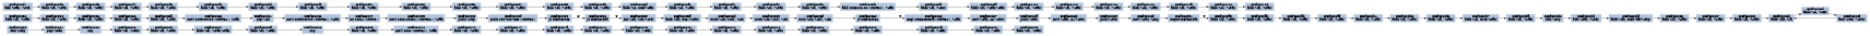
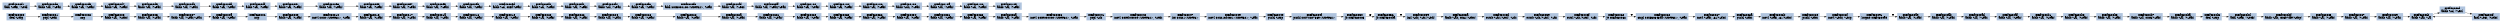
  digraph {
    rankdir=LR
    node [color=lightsteelblue fillcolor=lightsteelblue shape=rectangle style=filled]
    edge [color="#000000"]
    n1 [label="0x5f480000\ndecl %ebp"]
    n2 [label="0x5f480001\npopl %edx"]
    n3 [label="0x5f480002\nnop "]
    n4 [label="0x5f480003\naddb %al, (%ebx)"]
    n5 [label="0x5f480005\naddb %al, (%eax)"]
    n6 [label="0x5f480007\naddb %al, (%eax,%eax)"]
    n7 [label="0x5f48000a\naddb %al, (%eax)"]
    n8 [label="0x5f48000c\nnop "]
    n9 [label="0x5f48000e\naddb %al, (%eax)"]
    n10 [label="0x5f480010\nmovl $0x0<UINT32>, %eax"]
    n11 [label="0x5f480015\naddb %al, (%eax)"]
    n12 [label="0x5f480017\naddb %al, (%eax)"]
    n13 [label="0x5f48001a\naddb %al, (%eax)"]
    n14 [label="0x5f48001c\naddb %al, (%eax)"]
    n15 [label="0x5f48001e\naddb %al, (%eax)"]
    n16 [label="0x5f480020\naddb %al, (%eax)"]
    n17 [label="0x5f480022\naddb %al, (%eax)"]
    n18 [label="0x5f480024\naddb %al, (%eax)"]
    n19 [label="0x5f480026\naddb %al, (%eax)"]
    n20 [label="0x5f480028\naddb %al, (%eax)"]
    n21 [label="0x5f48002a\naddb %al, (%eax)"]
    n22 [label="0x5f48002c\naddb %al, (%eax)"]
    n23 [label="0x5f48002e\naddb %al, (%eax)"]
+   n24 [label="0x5f480030\naddb %al, (%eax)"]
    n25 [label="0x5f480032\naddb %al, (%eax)"]
    n26 [label="0x5f480034\naddb %al, (%eax)"]
    n27 [label="0x5f480036\naddb %al, (%eax)"]
    n28 [label="0x5f480038\naddb %al, (%eax)"]
    n29 [label="0x5f48003a\naddb %al, (%eax)"]
    n30 [label="0x5f48003c\nmovl $0xe000000<UINT32>, %eax"]
    n31 [label="0x5f480041\npopl %ds"]
    n32 [label="0x5f480042\nmovl $0x9b4000e<UINT32>, %edx"]
    n33 [label="0x5f480047\nint $0x21<UINT8>"]
    n34 [label="0x5f480049\nmovl $0x21cd4c01<UINT32>, %eax"]
    n35 [label="0x5f48004e\npushl %esp"]
    n36 [label="0x5f48004f\npushl $0x70207369<UINT32>"]
    n37 [label="0x5f480054\njb 0x5f4800c5"]
    n38 [label="0x5f480056\njb 0x5f4800ba"]
    n39 [label="0x5f480059\ninsl %dx, %es:(%edi)"]
    n40 [label="0x5f48005a\nandb %ah, 0x61(%ebx)"]
    n41 [label="0x5f48005d\noutsb %ds:(%esi), %dx"]
    n42 [label="0x5f48005e\noutsb %ds:(%esi), %dx"]
    n43 [label="0x5f48005f\noutsl %ds:(%esi), %dx"]
    n44 [label="0x5f480060\nje 0x5f480082"]
    n45 [label="0x5f480082\ncmpl $0x53c343da<UINT32>, %eax"]
    n46 [label="0x5f480087\nmovl %eax, -61(%ebx)"]
    n47 [label="0x5f48008a\npushl %ebx"]
    n48 [label="0x5f48008b\nmovl %eax, -61(%ebx)"]
    n49 [label="0x5f48008e\npushl %ebx"]
    n50 [label="0x5f48008f\nmovl %edx, %esp"]
    n51 [label="0x5f480091\nloopne 0x5f4800a9"]
    n52 [label="0x5f4800a9\naddb %al, (%eax)"]
    n53 [label="0x5f4800ab\naddb %al, (%eax)"]
    n54 [label="0x5f4800ad\naddb %al, (%eax)"]
    n55 [label="0x5f4800af\naddb %al, (%eax)"]
    n56 [label="0x5f4800b1\naddb %al, (%eax)"]
    n57 [label="0x5f4800b3\naddb %al, (%eax)"]
    n58 [label="0x5f4800b5\naddb %al, (%eax)"]
    n59 [label="0x5f4800b7\naddb %dl, 0x45(%eax)"]
    n60 [label="0x5f4800ba\naddb %al, (%eax)"]
    n61 [label="0x5f4800bc\ndecl %esp"]
    n62 [label="0x5f4800bd\naddl %eax, (%edx)"]
    n63 [label="0x5f4800bf\naddb %ah, 0x3b7dfe(%ebp)"]
    n64 [label="0x5f4800c5\naddb %al, (%eax)"]
    n65 [label="0x5f4800c7\naddb %al, (%eax)"]
    n66 [label="0x5f4800c9\naddb %al, (%eax)"]
    n67 [label="0x5f4800cb\naddb %ah, %al"]
    n68 [label="0x5f4800cd\naddb %cl, (%esi)"]
    n69 [label="0x5f4800cf\nandl %ecx, (%ebx)"]
    n70 [label="0x5f4800d1\naddl %eax, (%edi)"]
    n71 [label="0x5f4800d3\naddb %al, (%eax)"]
    n72 [label="0x5f4800d5\naddb %al, (%eax)"]
    n73 [label="0x5f4800d7\naddb %al, (%eax)"]
    n74 [label="0x5f4800d9\nandb %al, (%eax)"]
    n75 [label="0x5f4800db\naddb %al, (%eax)"]
    n76 [label="0x5f4800dd\naddb %al, (%eax)"]
    n77 [label="0x5f4800df\naddb %al, (%eax)"]
    n78 [label="0x5f4800e1\naddb %al, (%eax)"]
    n79 [label="0x5f4800e3\naddb %al, (%eax)"]
    n80 [label="0x5f4800e5\nadcb %al, (%eax)"]
    n81 [label="0x5f4800e7\naddb %al, (%eax)"]
    n82 [label="0x5f4800e9\nadcb %al, (%eax)"]
    n83 [label="0x5f4800eb\naddb %al, (%eax)"]
    n84 [label="0x5f4800ed\naddb %cl, 0x5f(%eax)"]
    n85 [label="0x5f4800f0\naddb %dl, (%eax)"]
    n86 [label="0x5f4800f2\naddb %al, (%eax)"]
    n87 [label="0x5f4800f4\naddb %dl, (%eax)"]
    n88 [label="0x5f4800f6\naddb %al, (%eax)"]
    n89 [label="0x5f4800f8\naddl $0x5000100<UINT32>, %eax"]
    n90 [label="0x5f4800fd\naddb %al, (%ecx)"]
    n91 [label="0x5f4800ff\naddb %al, (%eax,%eax)"]
    n92 [label="0x5f480102\naddb %al, (%eax)"]
    n93 [label="0x5f480104\naddb %al, (%eax)"]
    n94 [label="0x5f480106\naddb %al, (%eax)"]
    n95 [label="0x5f480108\naddb %dh, (%eax)"]
    n96 [label="0x5f48010a\naddb %al, (%eax)"]
    n97 [label="0x5f48010c\naddb %dl, (%eax)"]
    n98 [label="0x5f48010e\naddb %al, (%eax)"]
    n1 -> n2
    n2 -> n3
    n3 -> n4
    n4 -> n5
    n5 -> n6
    n6 -> n7
    n7 -> n8
    n8 -> n9
    n9 -> n10
    n10 -> n11
    n11 -> n12
    n12 -> n13
    n13 -> n14
    n14 -> n15
    n15 -> n16
    n16 -> n17
    n17 -> n18
    n18 -> n19
    n19 -> n20
    n20 -> n21
    n21 -> n22
    n22 -> n23
+   n23 -> n24
+   n24 -> n25
    n25 -> n26
    n26 -> n27
    n27 -> n28
    n28 -> n29
    n29 -> n30
    n30 -> n31
    n31 -> n32
    n32 -> n33
    n33 -> n34
    n34 -> n35
    n35 -> n36
    n36 -> n37
    n37 -> n38 [label=F]
    n38 -> n39 [label=T]
    n39 -> n40
    n40 -> n41
    n41 -> n42
    n42 -> n43
    n43 -> n44
    n44 -> n45 [label=T]
    n45 -> n46
    n46 -> n47
    n47 -> n48
    n48 -> n49
    n49 -> n50
    n50 -> n51
    n51 -> n52 [label=T]
    n52 -> n53
    n53 -> n54
    n54 -> n55
    n55 -> n56
    n56 -> n57
    n57 -> n58
    n58 -> n59
    n59 -> n60
    n60 -> n61
    n61 -> n62
    n62 -> n63
    n63 -> n64
    n64 -> n65
    n65 -> n66
    n66 -> n67
    n67 -> n68
    n68 -> n69
    n69 -> n67
    n70 -> n71
    n71 -> n72
    n72 -> n73
    n73 -> n74
    n74 -> n75
    n75 -> n76
    n76 -> n77
    n77 -> n78
    n78 -> n79
    n79 -> n80
    n80 -> n81
    n81 -> n82
    n82 -> n83
    n83 -> n84
    n84 -> n85
    n85 -> n86
    n86 -> n87
    n87 -> n88
    n88 -> n89
    n89 -> n90
    n90 -> n91
    n91 -> n92
    n92 -> n93
    n93 -> n94
    n94 -> n95
    n95 -> n96
    n96 -> n97
    n97 -> n98
  }
